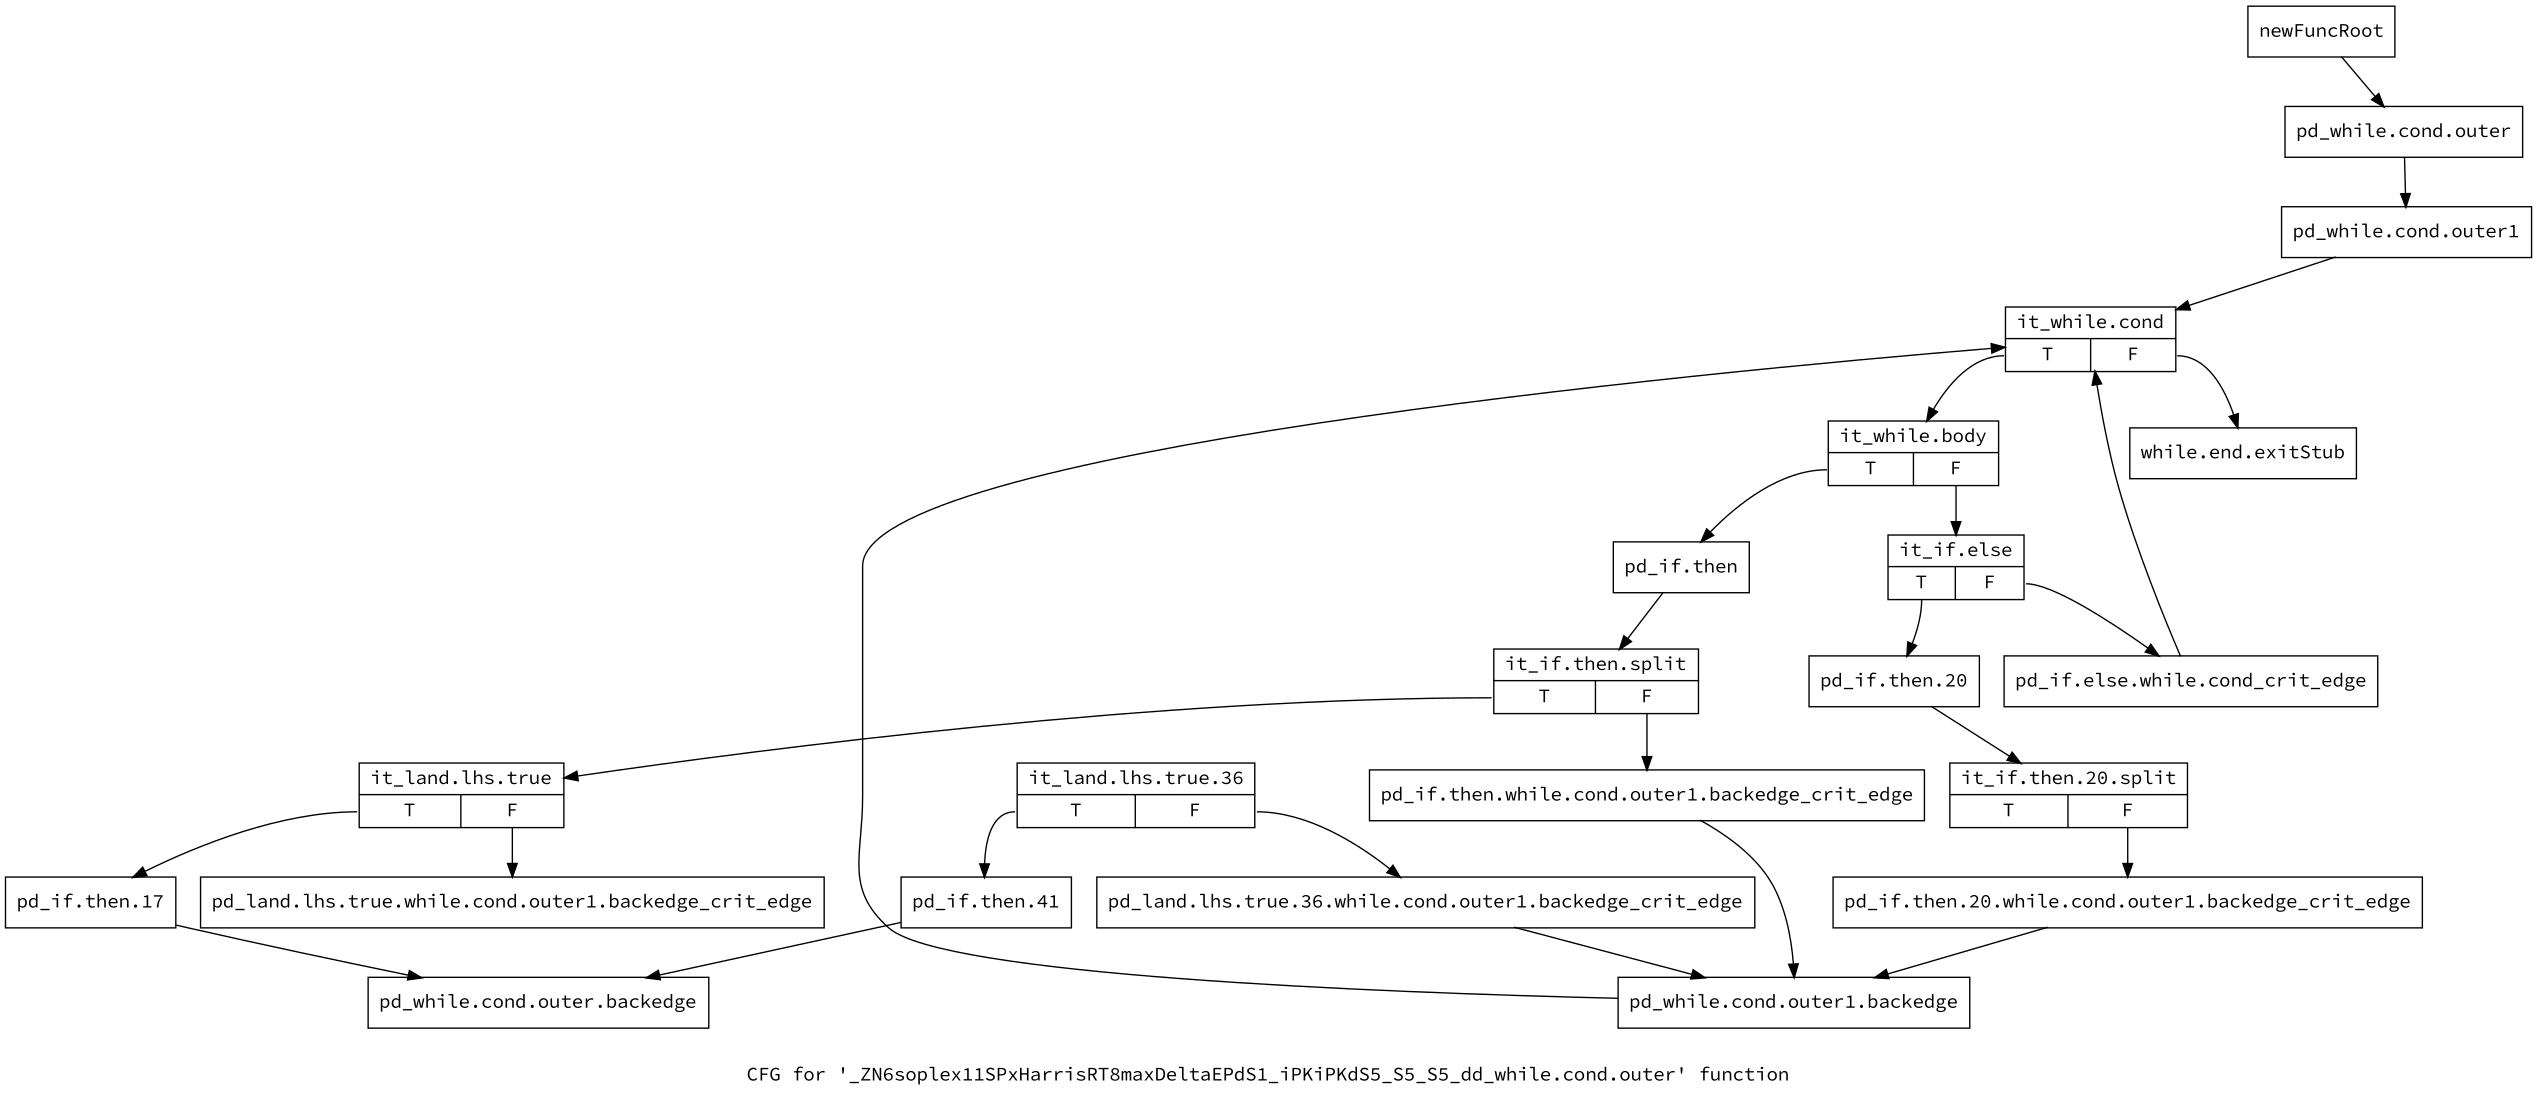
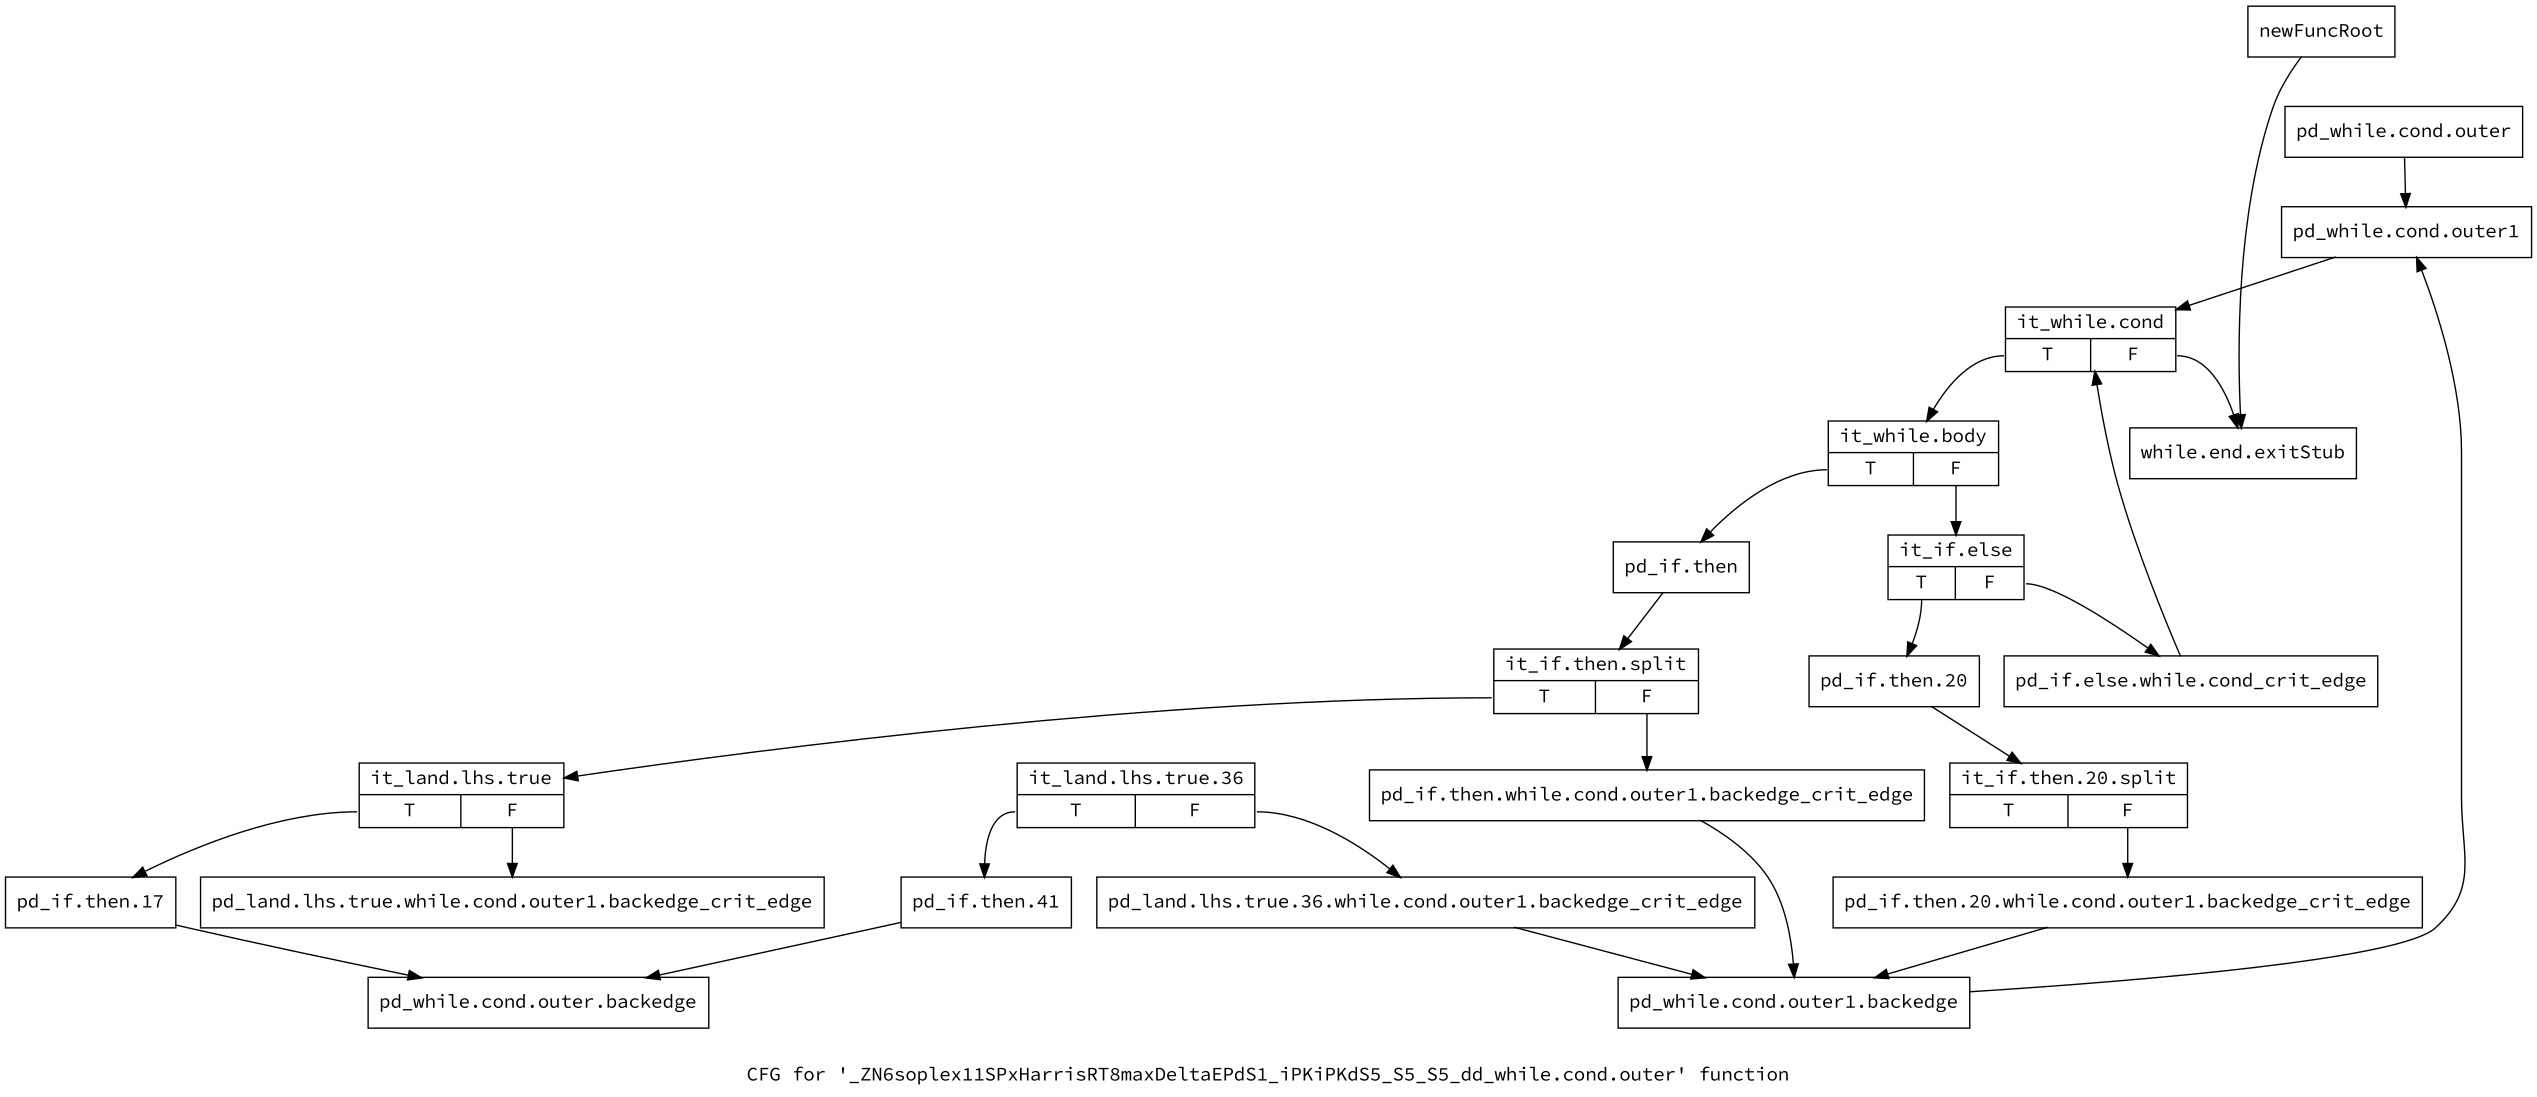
  digraph {
    fontname="Source Code Pro"
    label="CFG for '_ZN6soplex11SPxHarrisRT8maxDeltaEPdS1_iPKiPKdS5_S5_S5_dd_while.cond.outer' function"
    node [fontname="Source Code Pro" shape=record]
    edge [fontname="Source Code Pro"]
    n1 [label="{newFuncRoot}"]
    n2 [label="{pd_while.cond.outer}"]
    n3 [label="{pd_while.cond.outer1}"]
    n4 [label="{it_while.cond|{<s0>T|<s1>F}}"]
    n5 [label="{while.end.exitStub}"]
    n6 [label="{it_while.body|{<s0>T|<s1>F}}"]
    n7 [label="{pd_if.then}"]
    n8 [label="{it_if.else|{<s0>T|<s1>F}}"]
    n9 [label="{it_if.then.split|{<s0>T|<s1>F}}"]
    n10 [label="{pd_if.then.20}"]
    n11 [label="{pd_if.else.while.cond_crit_edge}"]
    n12 [label="{it_land.lhs.true|{<s0>T|<s1>F}}"]
    n13 [label="{pd_if.then.while.cond.outer1.backedge_crit_edge}"]
    n14 [label="{it_if.then.20.split|{<s0>T|<s1>F}}"]
    n15 [label="{pd_if.then.20.while.cond.outer1.backedge_crit_edge}"]
    n16 [label="{it_land.lhs.true.36|{<s0>T|<s1>F}}"]
    n17 [label="{pd_if.then.41}"]
    n18 [label="{pd_land.lhs.true.36.while.cond.outer1.backedge_crit_edge}"]
    n19 [label="{pd_while.cond.outer1.backedge}"]
    n20 [label="{pd_while.cond.outer.backedge}"]
    n21 [label="{pd_if.then.17}"]
    n22 [label="{pd_land.lhs.true.while.cond.outer1.backedge_crit_edge}"]
-   n1 -> n2
+   n1 -> n5
    n2 -> n3
    n3 -> n4
    n4 -> n5 [tailport=s1]
    n4 -> n6 [tailport=s0]
    n6 -> n7 [tailport=s0]
    n6 -> n8 [tailport=s1]
    n7 -> n9
    n8 -> n10 [tailport=s0]
    n8 -> n11 [tailport=s1]
    n9 -> n12 [tailport=s0]
    n9 -> n13 [tailport=s1]
    n10 -> n14
    n11 -> n4
    n12 -> n21 [tailport=s0]
    n12 -> n22 [tailport=s1]
    n13 -> n19
    n14 -> n15 [tailport=s1]
    n15 -> n19
    n16 -> n17 [tailport=s0]
    n16 -> n18 [tailport=s1]
    n17 -> n20
    n18 -> n19
-   n19 -> n4
+   n19 -> n3
    n21 -> n20
  }
